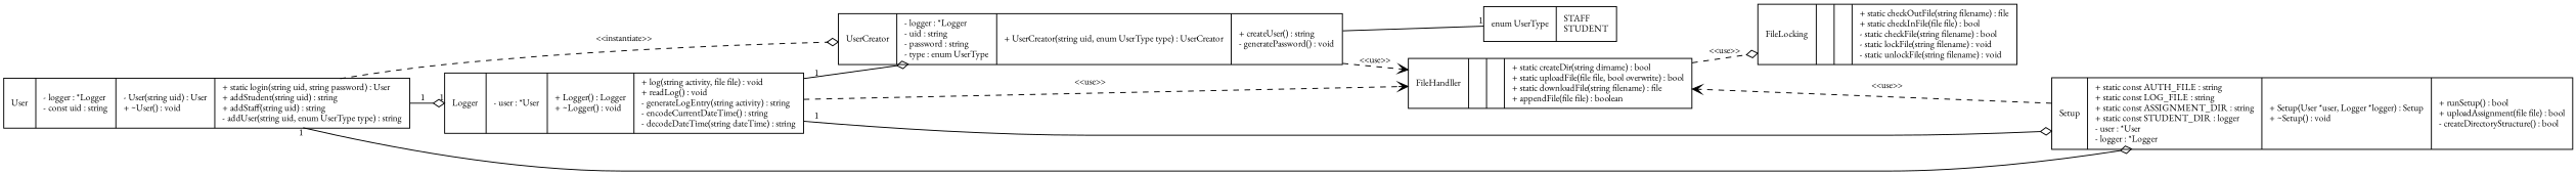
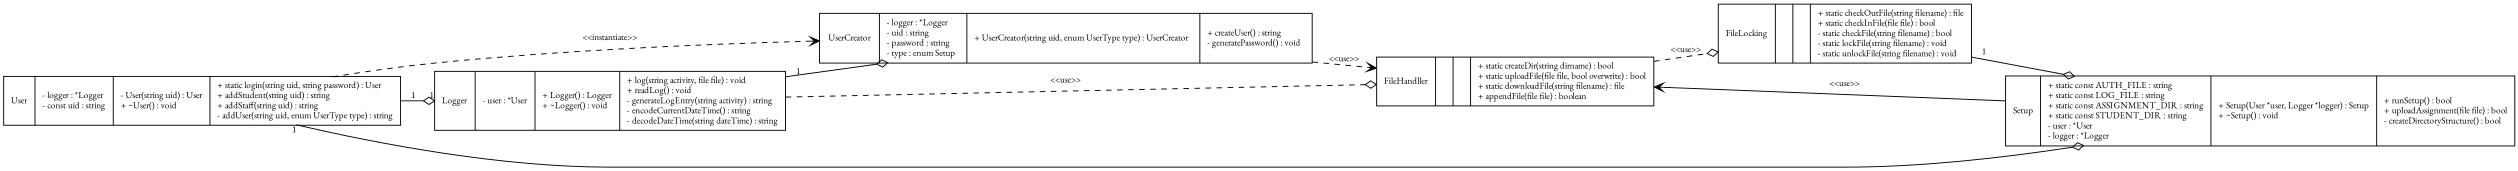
  digraph {
    fontname="EB Garamond"
    fontsize=10
    rankdir=LR
    node [fontname="EB Garamond" fontsize=10 shape=record]
    edge [arrowhead=odiamond fontname="EB Garamond" fontsize=10 style=dashed]
    n1 [label="{User|- logger : *Logger\l- const uid : string\l|- User(string uid) : User\l+ ~User() : void\l|+ static login(string uid, string password) : User\l+ addStudent(string uid) : string\l+ addStaff(string uid) : string\l- addUser(string uid, enum UserType type) : string\l}"]
-   n2 [label="{UserCreator|- logger : *Logger\l- uid : string\l- password : string\l- type : enum UserType\l|+ UserCreator(string uid, enum UserType type) : UserCreator\l|+ createUser() : string\l- generatePassword() : void\l}"]
-   n3 [label="{enum UserType|STAFF\lSTUDENT\l}"]
+   n2 [label="{UserCreator|- logger : *Logger\l- uid : string\l- password : string\l- type : enum Setup\l|+ UserCreator(string uid, enum UserType type) : UserCreator\l|+ createUser() : string\l- generatePassword() : void\l}"]
    n4 [label="{FileLocking|||+ static checkOutFile(string filename) : file\l+ static checkInFile(file file) : bool\l- static checkFile(string filename) : bool\l- static lockFile(string filename) : void\l- static unlockFile(string filename) : void\l}"]
    n5 [label="{FileHandller|||+ static createDir(string dirname) : bool\l+ static uploadFile(file file, bool overwrite) : bool\l+ static downloadFile(string filename) : file\l+ appendFile(file file) : boolean\l}"]
-   n6 [label="{Setup|+ static const AUTH_FILE : string\l+ static const LOG_FILE : string\l+ static const ASSIGNMENT_DIR : string\l+ static const STUDENT_DIR : logger\l- user : *User\l- logger : *Logger\l|+ Setup(User *user, Logger *logger) : Setup\l+ ~Setup() : void\l|+ runSetup() : bool\l+ uploadAssignment(file file) : bool\l- createDirectoryStructure() : bool\l}"]
+   n6 [label="{Setup|+ static const AUTH_FILE : string\l+ static const LOG_FILE : string\l+ static const ASSIGNMENT_DIR : string\l+ static const STUDENT_DIR : string\l- user : *User\l- logger : *Logger\l|+ Setup(User *user, Logger *logger) : Setup\l+ ~Setup() : void\l|+ runSetup() : bool\l+ uploadAssignment(file file) : bool\l- createDirectoryStructure() : bool\l}"]
    n7 [label="{Logger|- user : *User\l|+ Logger() : Logger\l+ ~Logger() : void\l|+ log(string activity, file file) : void\l+ readLog() : void\l- generateLogEntry(string activity) : string\l- encodeCurrentDateTime() : string\l- decodeDateTime(string dateTime) : string\l}"]
    subgraph sub_1 {
      n1
      n2
-     n3
    }
    subgraph sub_2 {
      n4
      n5
    }
-   n1 -> n2 [label="<<instantiate>>" labelfloat=false]
+   n1 -> n2 [arrowhead=vee label="<<instantiate>>" labelfloat=false]
    n1 -> n6 [style=solid taillabel="     1"]
    n1 -> n7 [headlabel="  1" style=solid taillabel="     1"]
-   n2 -> n3 [arrowhead=none headlabel="  1" style=solid]
    n2 -> n5 [arrowhead=vee label="<<use>>" labelfloat=false]
    n5 -> n4 [label="<<use>>" labelfloat=false]
-   n6 -> n5 [arrowhead=vee label="<<use>>" labelfloat=false]
+   n6 -> n5 [arrowhead=vee label="<<use>>" labelfloat=false style=solid]
    n7 -> n2 [style=solid taillabel="     1"]
-   n7 -> n5 [arrowhead=vee label="<<use>>" labelfloat=false]
-   n7 -> n6 [style=solid taillabel="     1"]
+   n7 -> n5 [label="<<use>>" labelfloat=false]
+   n4 -> n6 [style=solid taillabel="     1"]
  }
